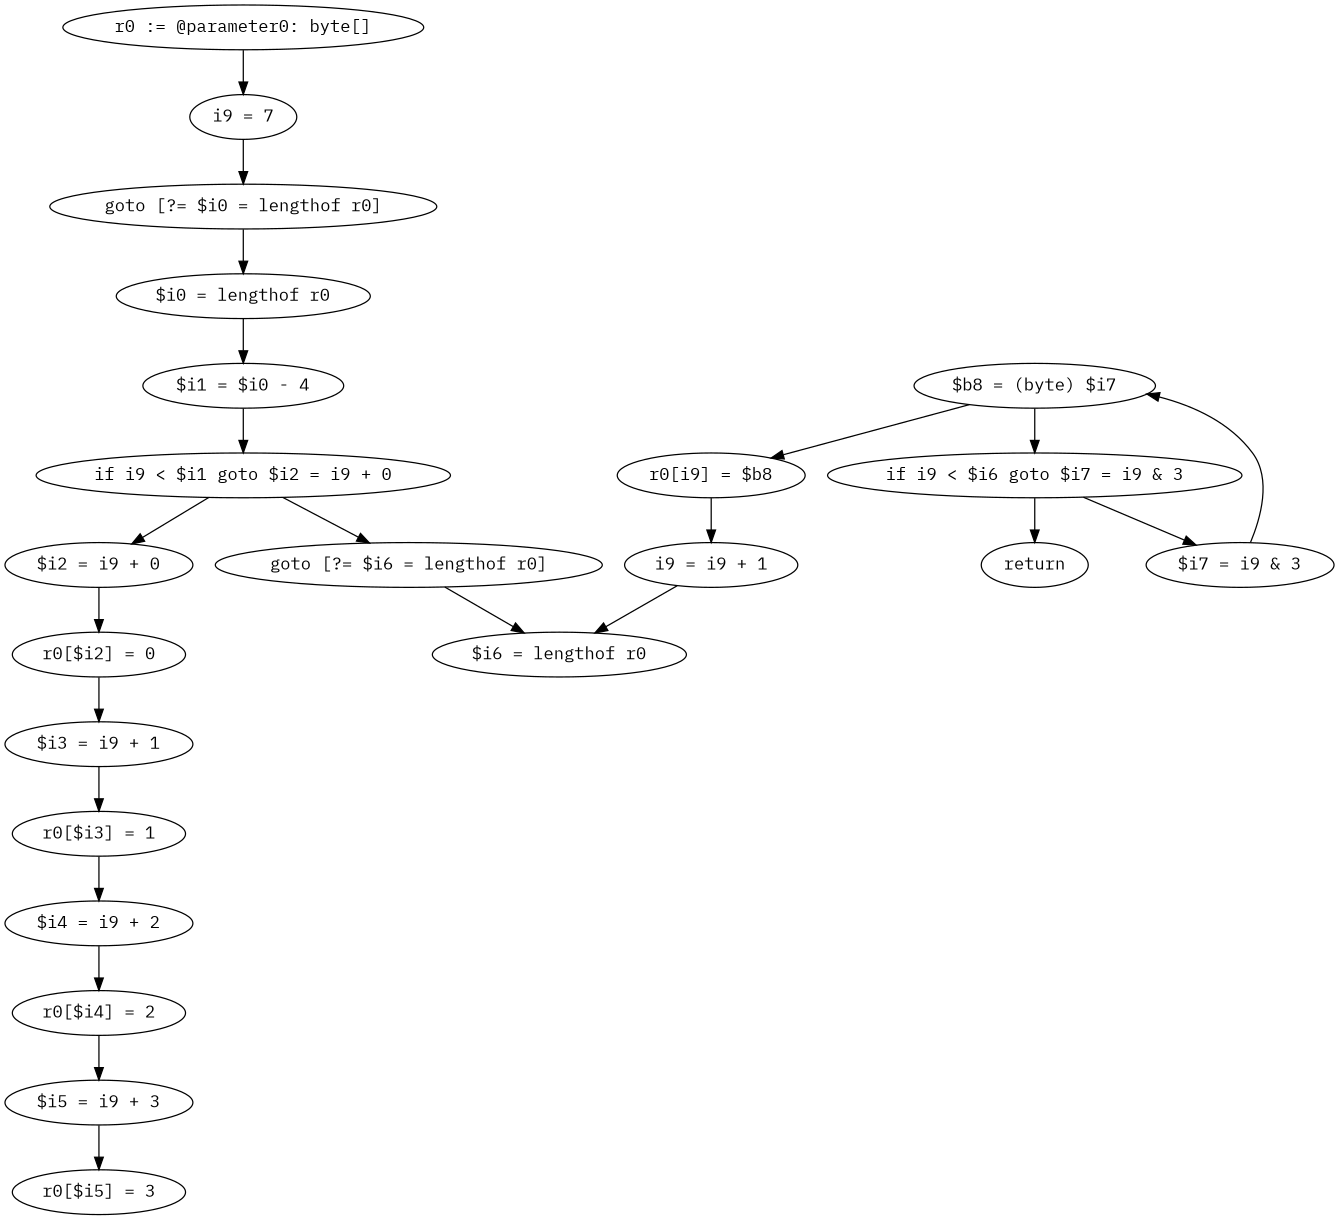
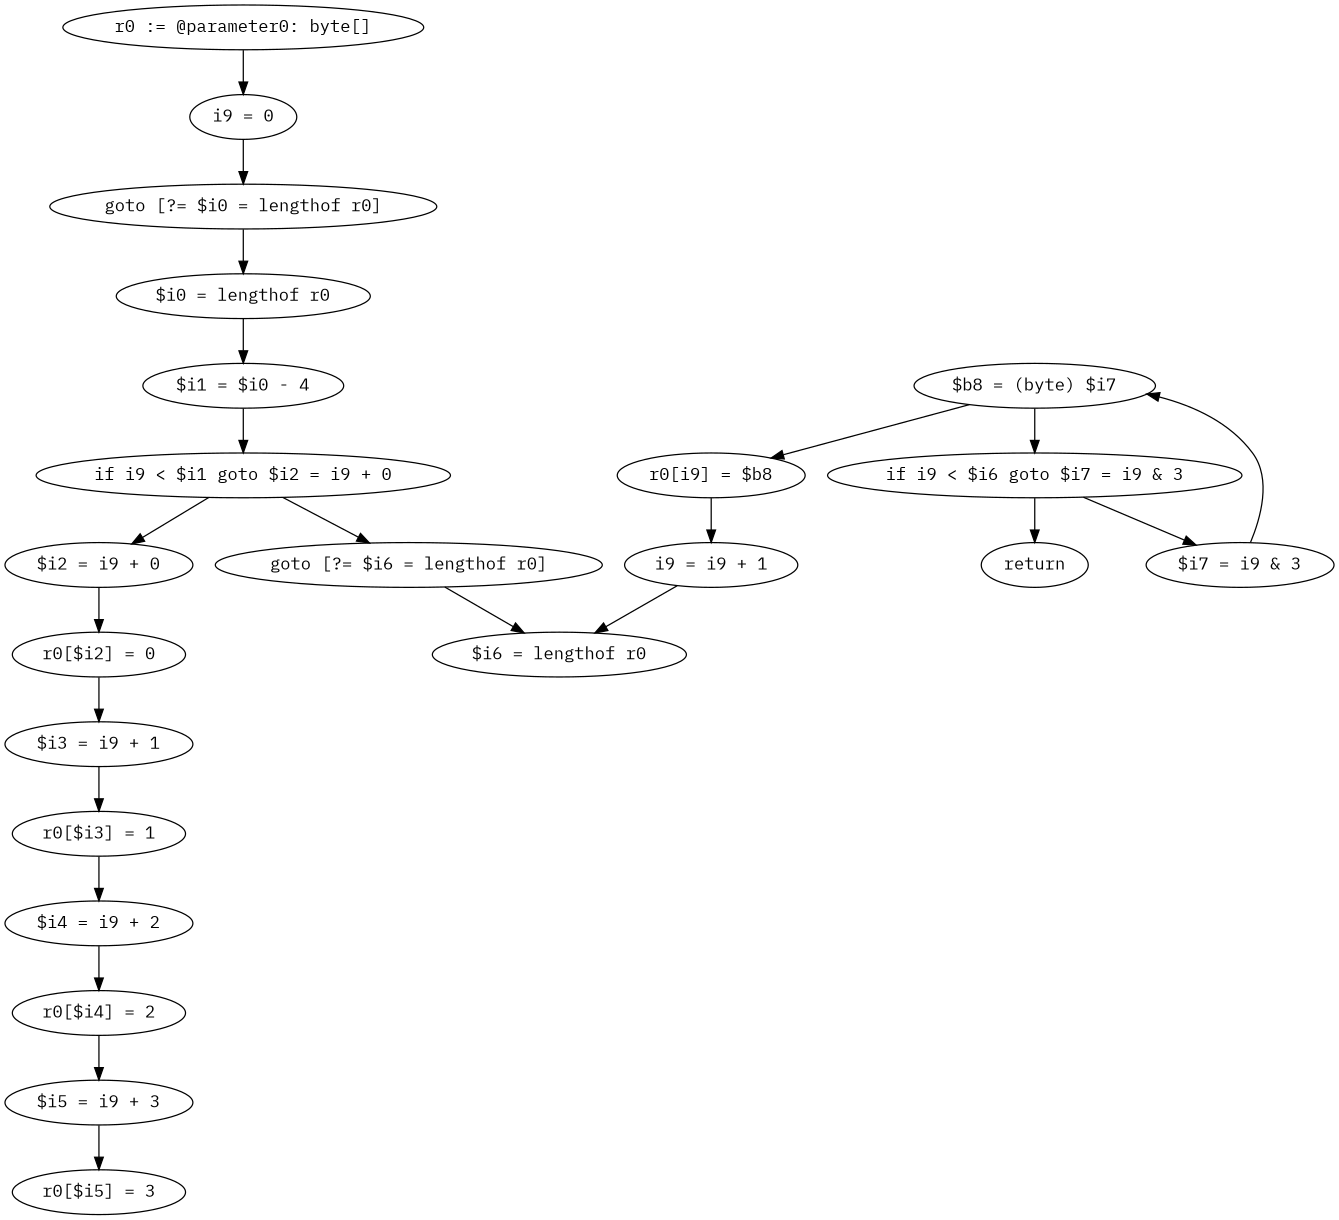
  digraph {
    fontname="IBM Plex Mono"
    node [fontname="IBM Plex Mono"]
    edge [fontname="IBM Plex Mono"]
    "r0 := @parameter0: byte[]"
-   "i9 = 0" [label="i9 = 7"]
+   "i9 = 0"
    "goto [?= $i0 = lengthof r0]"
    "$i0 = lengthof r0"
    "$i1 = $i0 - 4"
    "$i2 = i9 + 0"
    "r0[$i2] = 0"
    "$i3 = i9 + 1"
    "r0[$i3] = 1"
    "$i4 = i9 + 2"
    "r0[$i4] = 2"
    "$i5 = i9 + 3"
    "r0[$i5] = 3"
    "if i9 < $i1 goto $i2 = i9 + 0"
    "goto [?= $i6 = lengthof r0]"
    "$i6 = lengthof r0"
    "$i7 = i9 & 3"
    "$b8 = (byte) $i7"
    "r0[i9] = $b8"
    "if i9 < $i6 goto $i7 = i9 & 3"
    "i9 = i9 + 1"
    return
    "r0 := @parameter0: byte[]" -> "i9 = 0"
    "i9 = 0" -> "goto [?= $i0 = lengthof r0]"
    "goto [?= $i0 = lengthof r0]" -> "$i0 = lengthof r0"
    "$i0 = lengthof r0" -> "$i1 = $i0 - 4"
    "$i1 = $i0 - 4" -> "if i9 < $i1 goto $i2 = i9 + 0"
    "$i2 = i9 + 0" -> "r0[$i2] = 0"
    "r0[$i2] = 0" -> "$i3 = i9 + 1"
    "$i3 = i9 + 1" -> "r0[$i3] = 1"
    "r0[$i3] = 1" -> "$i4 = i9 + 2"
    "$i4 = i9 + 2" -> "r0[$i4] = 2"
    "r0[$i4] = 2" -> "$i5 = i9 + 3"
    "$i5 = i9 + 3" -> "r0[$i5] = 3"
    "if i9 < $i1 goto $i2 = i9 + 0" -> "$i2 = i9 + 0"
    "if i9 < $i1 goto $i2 = i9 + 0" -> "goto [?= $i6 = lengthof r0]"
    "goto [?= $i6 = lengthof r0]" -> "$i6 = lengthof r0"
    "$i7 = i9 & 3" -> "$b8 = (byte) $i7"
    "$b8 = (byte) $i7" -> "r0[i9] = $b8"
    "$b8 = (byte) $i7" -> "if i9 < $i6 goto $i7 = i9 & 3"
    "r0[i9] = $b8" -> "i9 = i9 + 1"
    "if i9 < $i6 goto $i7 = i9 & 3" -> "$i7 = i9 & 3"
    "if i9 < $i6 goto $i7 = i9 & 3" -> return
    "i9 = i9 + 1" -> "$i6 = lengthof r0"
  }
